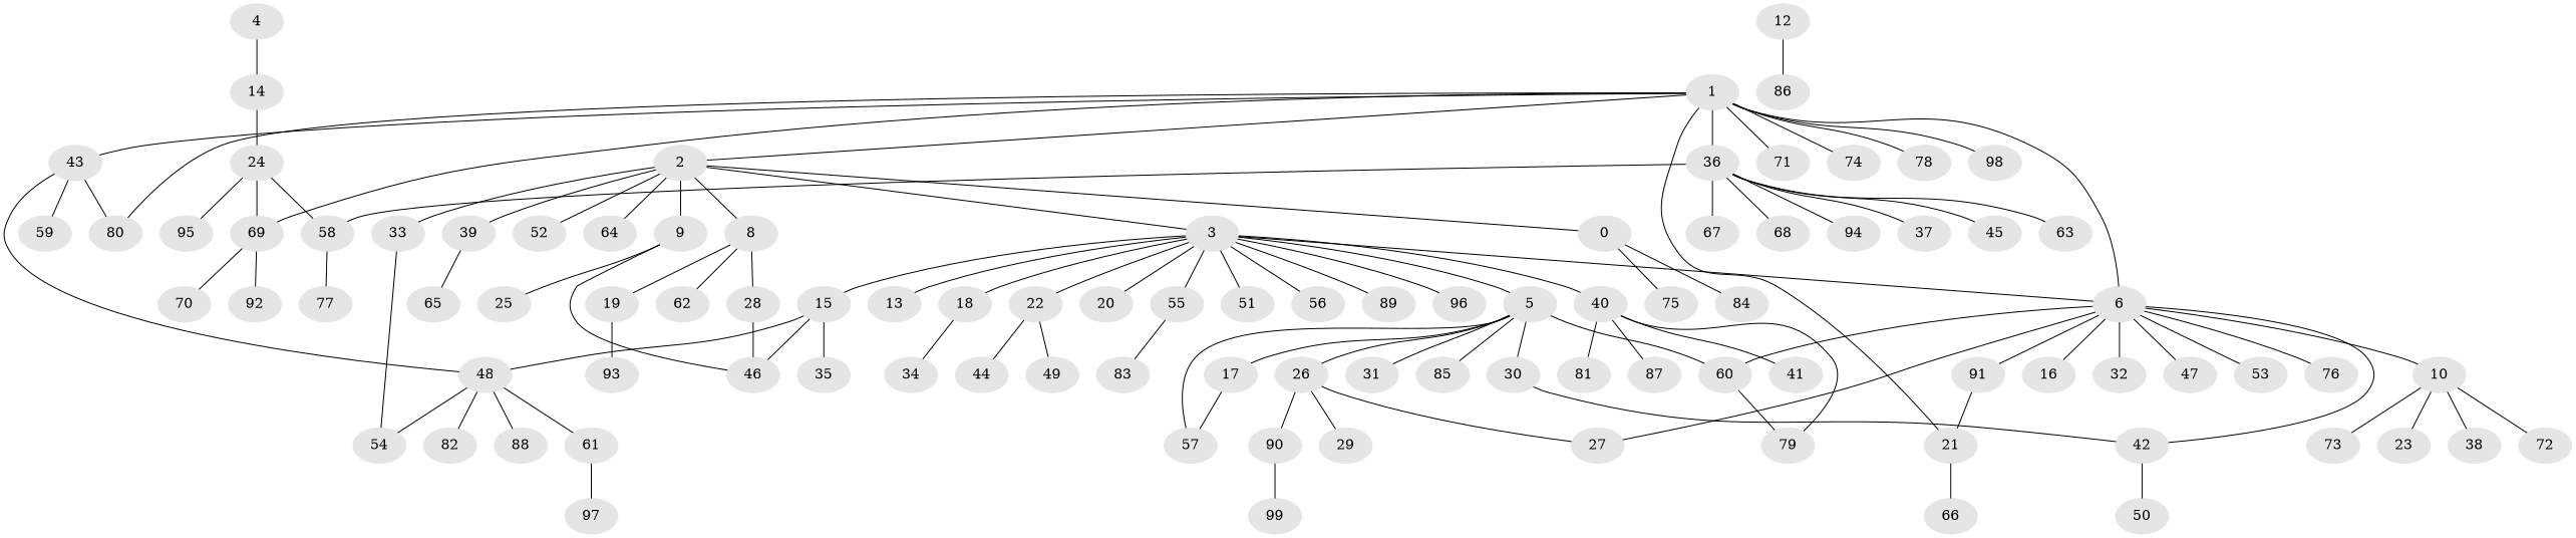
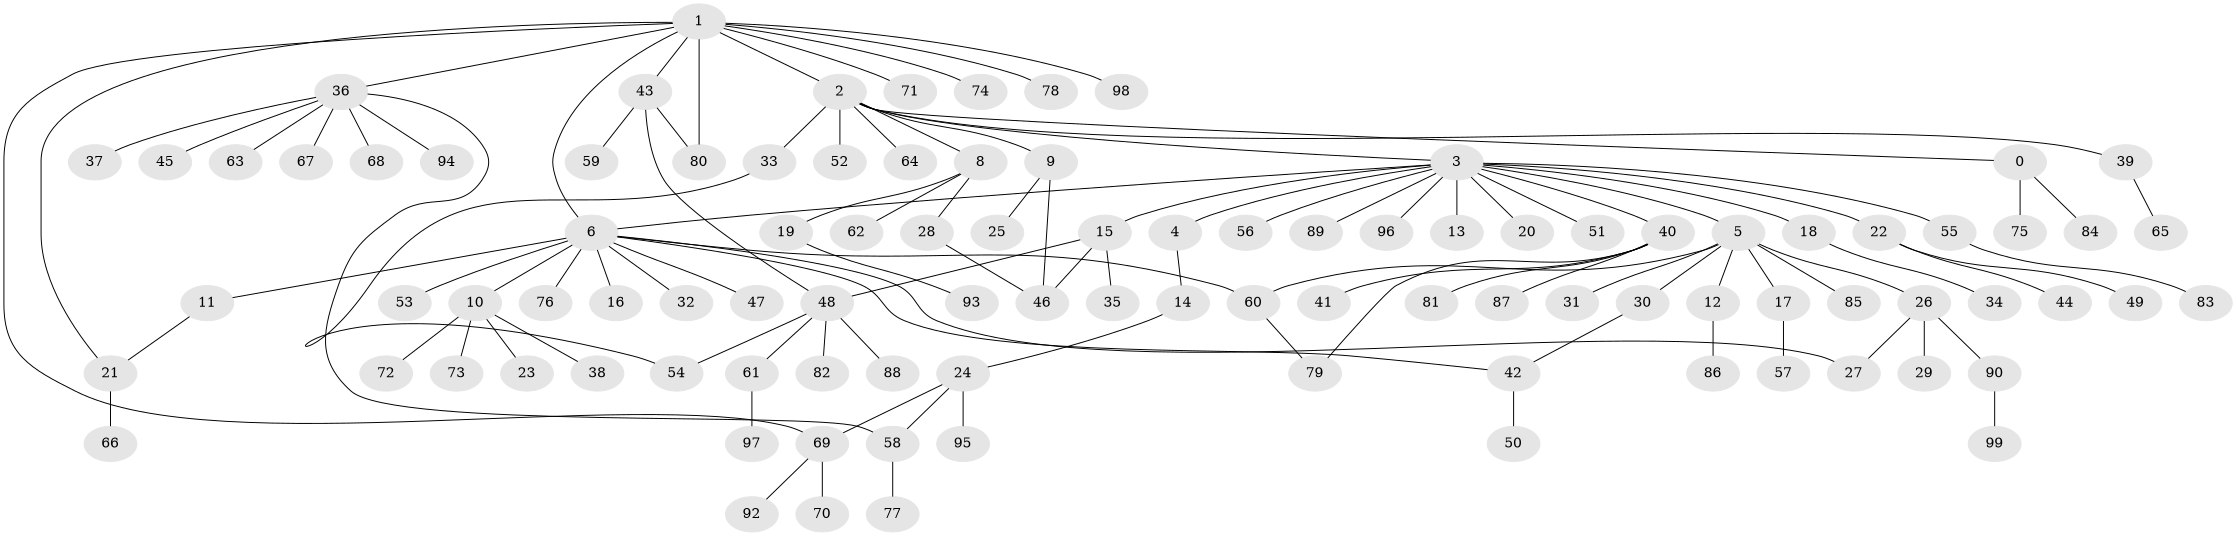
  graph {
    node [color=gray90 style=filled]
    1
    2
    6
    21
    36
    43
    69
    71
    74
    78
    80
    98
    3
    n14 [label=0]
    8
    9
    33
    39
    52
    64
    60
    10
-   11 [label=91]
+   11
    16
    27
    32
    42
    47
    53
    76
    66
    58
    37
    45
    63
    67
    68
    94
    48
    59
    70
    92
    4
    5
    13
    15
    18
    20
    22
    40
    51
    55
    56
    89
    96
    75
    84
    19
    28
    62
    25
    46
    54
    65
    14
    12
    17
    26
    30
    31
    85
    35
    34
    44
    49
    41
    79
    81
    87
    83
    24
    86
    57
    29
    90
    23
    38
    72
    73
    50
    93
    95
    61
    82
    88
    77
    n97 [label=99]
    97
    1 -- 2
    1 -- 6
    1 -- 21
    1 -- 36
    1 -- 43
    1 -- 69
    1 -- 71
    1 -- 74
    1 -- 78
    1 -- 80
    1 -- 98
    2 -- 3
    2 -- n14
    2 -- 8
    2 -- 9
    2 -- 33
    2 -- 39
    2 -- 52
    2 -- 64
    6 -- 60
    6 -- 10
    6 -- 11
    6 -- 16
    6 -- 27
    6 -- 32
    6 -- 42
    6 -- 47
    6 -- 53
    6 -- 76
    21 -- 66
    36 -- 58
    36 -- 37
    36 -- 45
    36 -- 63
    36 -- 67
    36 -- 68
    36 -- 94
    43 -- 80
    43 -- 48
    43 -- 59
    69 -- 70
    69 -- 92
    3 -- 6
+   3 -- 4
    3 -- 5
    3 -- 13
    3 -- 15
    3 -- 18
    3 -- 20
    3 -- 22
    3 -- 40
    3 -- 51
    3 -- 55
    3 -- 56
    3 -- 89
    3 -- 96
    n14 -- 75
    n14 -- 84
    8 -- 19
    8 -- 28
    8 -- 62
    9 -- 25
    9 -- 46
    33 -- 54
    39 -- 65
    60 -- 79
    10 -- 23
    10 -- 38
    10 -- 72
    10 -- 73
    11 -- 21
    42 -- 50
    58 -- 77
    48 -- 54
    48 -- 61
    48 -- 82
    48 -- 88
    4 -- 14
    5 -- 60
-   5 -- 57
+   5 -- 12
    5 -- 17
    5 -- 26
    5 -- 30
    5 -- 31
    5 -- 85
    15 -- 48
    15 -- 46
    15 -- 35
    18 -- 34
    22 -- 44
    22 -- 49
    40 -- 41
    40 -- 79
    40 -- 81
    40 -- 87
    55 -- 83
    19 -- 93
    28 -- 46
    14 -- 24
    12 -- 86
    17 -- 57
    26 -- 27
    26 -- 29
    26 -- 90
    30 -- 42
    24 -- 69
    24 -- 58
    24 -- 95
    90 -- n97
    61 -- 97
  }
